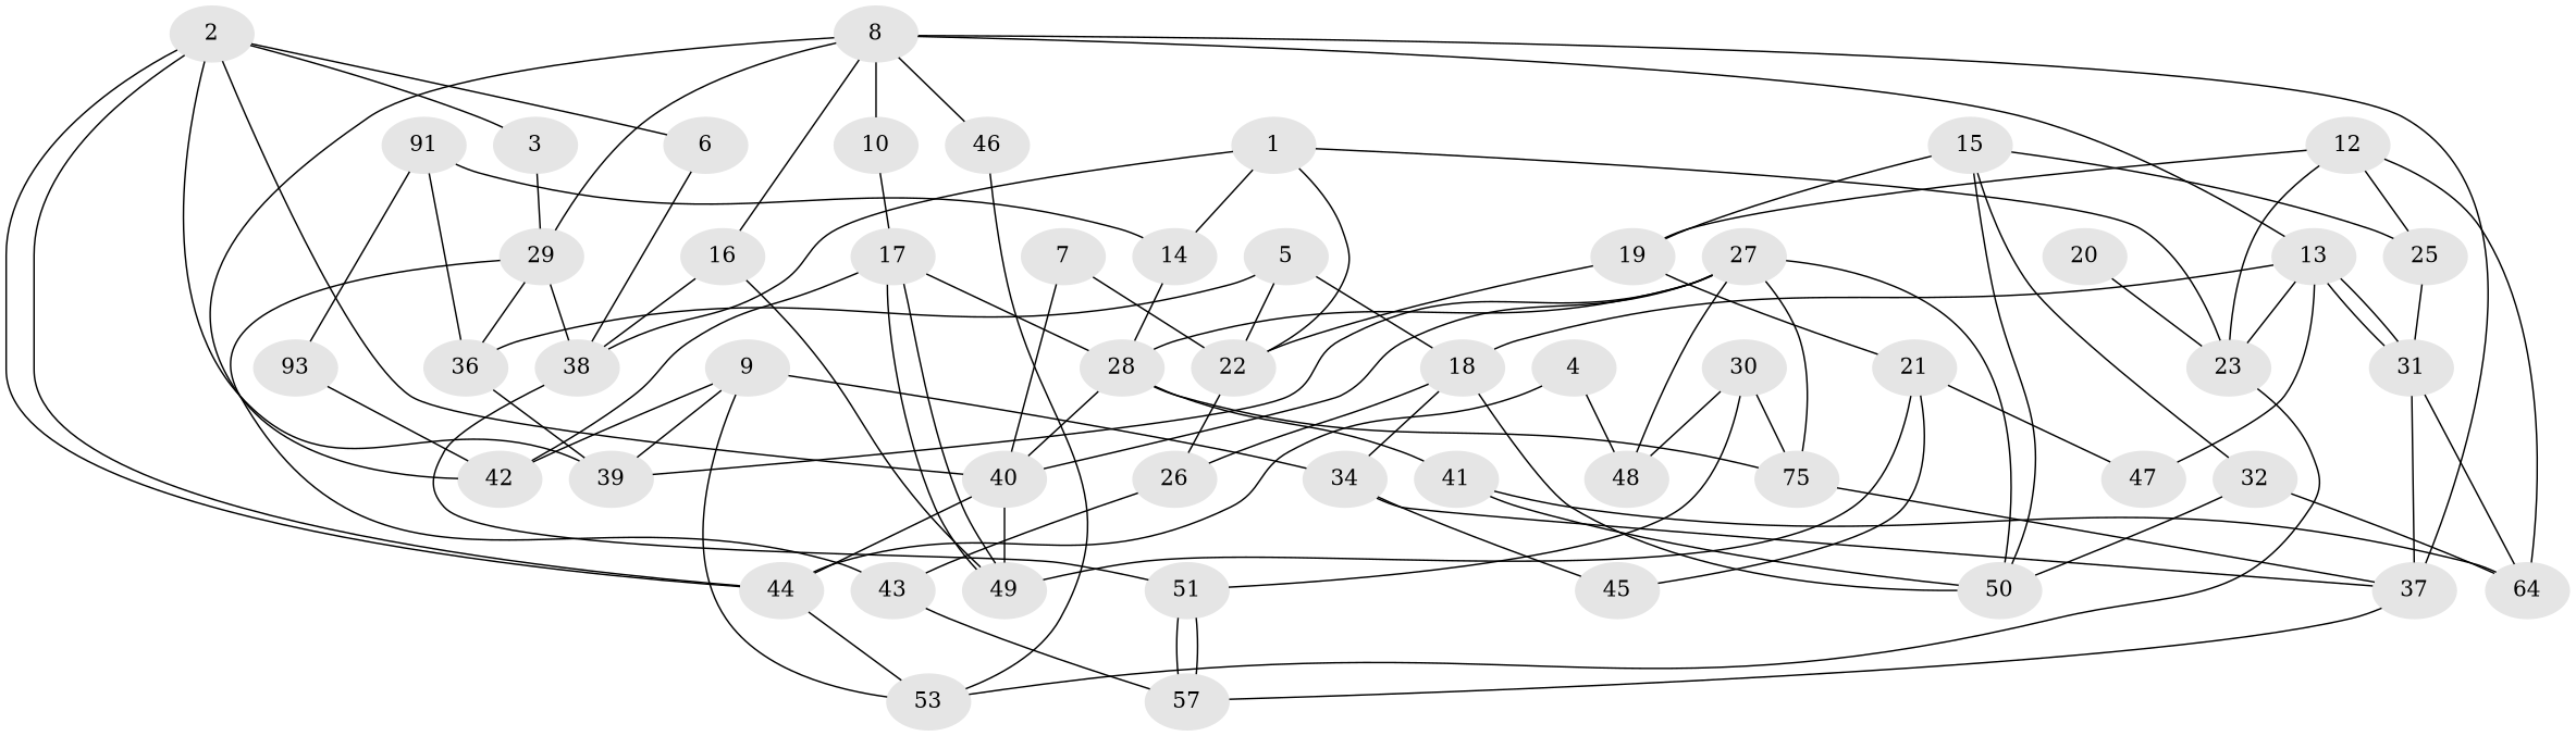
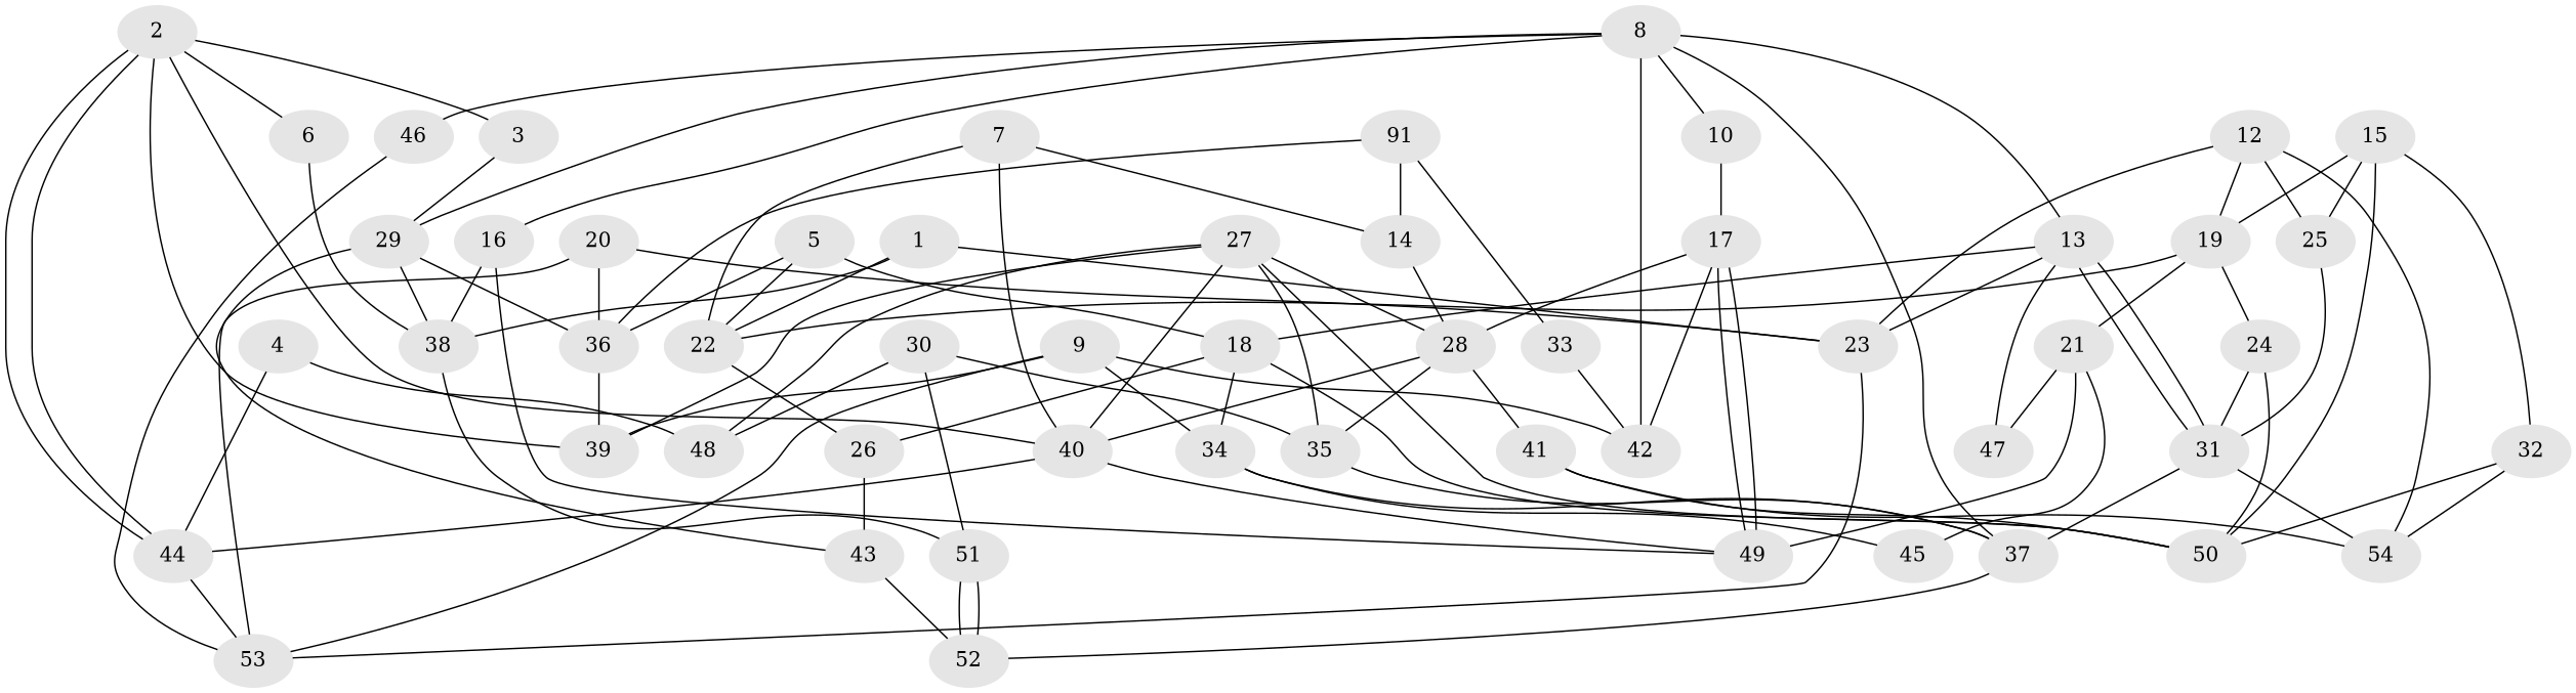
  graph {
    node [color=gray90 style=filled]
    1
    22
    23
    38
    26
    53
    51
    2
    3
    6
    39
    40
    44
    29
    49
    36
    43
    4
    48
    5
    18
    34
    50
    7
    14
    28
    8
    10
    13
    16
    37
    42
    46
    17
    31
    47
-   52 [label=57]
+   52
    9
    45
    n40 [label=91]
-   33 [label=93]
+   33
    12
    19
    25
-   54 [label=64]
+   54
    21
-   35 [label=75]
+   24
+   35
    41
    15
    32
    20
    27
    30
    1 -- 22
    1 -- 23
    1 -- 38
    22 -- 26
    23 -- 53
    38 -- 51
    26 -- 43
    51 -- 52
    51 -- 52
    2 -- 3
    2 -- 6
    2 -- 39
    2 -- 40
    2 -- 44
    2 -- 44
    3 -- 29
    6 -- 38
    40 -- 44
    40 -- 49
    44 -- 53
    29 -- 38
    29 -- 36
    29 -- 43
    36 -- 39
    43 -- 52
    4 -- 44
    4 -- 48
    5 -- 22
    5 -- 36
    5 -- 18
    18 -- 26
    18 -- 34
    18 -- 50
    34 -- 37
    34 -- 45
    7 -- 22
    7 -- 40
-   1 -- 14
+   7 -- 14
    14 -- 28
    28 -- 40
    28 -- 35
    28 -- 41
    8 -- 29
    8 -- 10
    8 -- 13
    8 -- 16
    8 -- 37
    8 -- 42
    8 -- 46
    10 -- 17
    13 -- 23
    13 -- 18
    13 -- 31
    13 -- 31
    13 -- 47
    16 -- 38
    16 -- 49
    37 -- 52
    46 -- 53
    17 -- 49
    17 -- 49
    17 -- 28
    17 -- 42
    31 -- 37
    31 -- 54
    9 -- 53
    9 -- 39
    9 -- 34
    9 -- 42
    n40 -- 36
    n40 -- 14
    n40 -- 33
    33 -- 42
    12 -- 23
    12 -- 19
    12 -- 25
    12 -- 54
    19 -- 22
    19 -- 21
+   19 -- 24
    25 -- 31
    21 -- 49
    21 -- 47
    21 -- 45
+   24 -- 50
+   24 -- 31
    35 -- 37
    41 -- 50
    41 -- 54
    15 -- 50
    15 -- 19
    15 -- 25
    15 -- 32
    32 -- 50
    32 -- 54
    20 -- 23
+   20 -- 53
+   20 -- 36
    27 -- 39
    27 -- 40
    27 -- 48
    27 -- 50
    27 -- 28
    27 -- 35
    30 -- 51
    30 -- 48
    30 -- 35
  }
